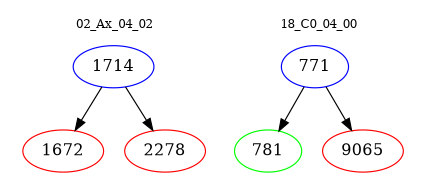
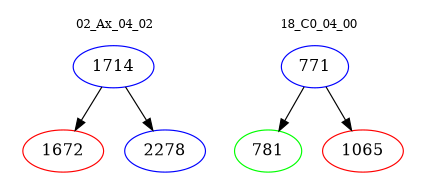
  digraph {
    node [color=red]
    edge [color=black]
    n1 [color=blue label=1714]
    n2 [label=1672]
-   n3 [label=2278]
+   n3 [color=blue label=2278]
    n4 [color=blue label=771]
    n5 [color=green label=781]
-   n6 [label=9065]
+   n6 [label=1065]
    subgraph cluster_1 {
      color=white
      fontsize=10
      label="02_Ax_04_02"
      n1
      n2
      n3
    }
    subgraph cluster_2 {
      color=white
      fontsize=10
      label="18_C0_04_00"
      n4
      n5
      n6
    }
    n1 -> n2
    n1 -> n3
    n4 -> n5
    n4 -> n6
  }
